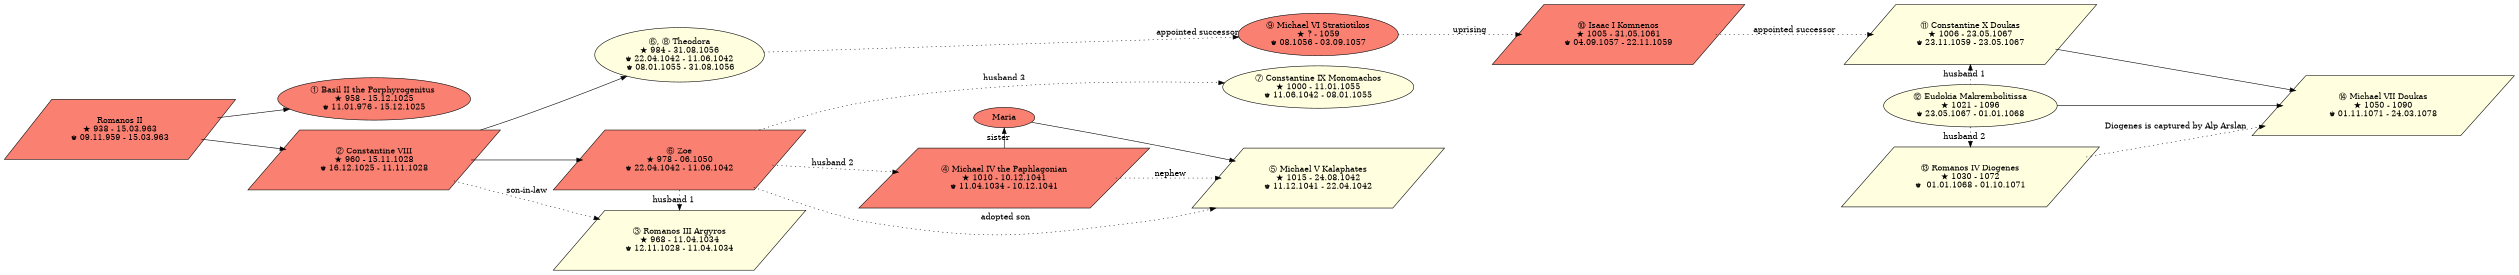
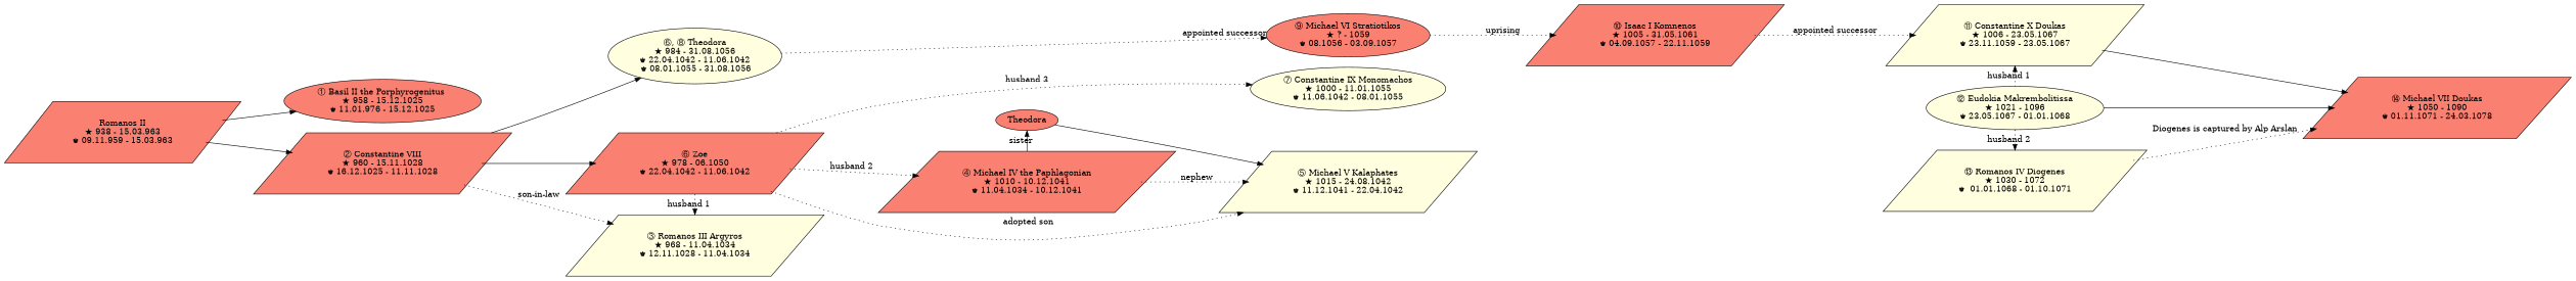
  digraph {
    rankdir=LR
    node [fillcolor=salmon shape=parallelogram style=filled]
    edge [style=dotted]
-   n1 [label=Maria shape=ellipse]
+   n1 [label=Theodora shape=ellipse]
    n2 [label="&#x2463; Michael IV the Paphlagonian\n&#9733; 1010 - 10.12.1041\n&#9818; 11.04.1034 - 10.12.1041"]
    n3 [fillcolor=lightyellow label="&#x2464; Michael V Kalaphates\n&#9733; 1015 - 24.08.1042\n&#9818; 11.12.1041 - 22.04.1042"]
    n4 [fillcolor=lightyellow label="&#x2466; Constantine IX Monomachos\n&#9733; 1000 - 11.01.1055\n&#9818; 11.06.1042 - 08.01.1055" shape=ellipse]
    n5 [fillcolor=lightyellow label="&#x2465;, &#x2467; Theodora\n&#9733; 984 - 31.08.1056\n&#9818; 22.04.1042 - 11.06.1042\n &#9818; 08.01.1055 - 31.08.1056" shape=ellipse]
    n6 [label="&#x2465; Zoe\n&#9733; 978 - 06.1050\n&#9818; 22.04.1042 - 11.06.1042"]
    n7 [fillcolor=lightyellow label="&#x2462; Romanos III Argyros\n&#9733; 968 - 11.04.1034\n&#9818; 12.11.1028 - 11.04.1034"]
    n8 [label="&#x2468; Michael VI Stratiotikos\n&#9733; ? - 1059\n&#9818; 08.1056 - 03.09.1057" shape=ellipse]
    n9 [fillcolor=lightyellow label="&#x246A; Constantine X Doukas\n&#9733; 1006 - 23.05.1067\n&#9818; 23.11.1059 - 23.05.1067"]
    n10 [fillcolor=lightyellow label="&#x246B; Eudokia Makrembolitissa\n&#9733; 1021 - 1096\n&#9818; 23.05.1067 - 01.01.1068" shape=ellipse]
    n11 [fillcolor=lightyellow label="&#x246C; Romanos IV Diogenes\n&#9733; 1030 - 1072\n&#9818;  01.01.1068 - 01.10.1071"]
    n12 [label="&#x2469; Isaac I Komnenos\n&#9733; 1005 - 31.05.1061\n&#9818; 04.09.1057 - 22.11.1059"]
-   n13 [fillcolor=lightyellow label="&#x246D; Michael VII Doukas\n&#9733; 1050 - 1090\n&#9818; 01.11.1071 - 24.03.1078"]
+   n13 [label="&#x246D; Michael VII Doukas\n&#9733; 1050 - 1090\n&#9818; 01.11.1071 - 24.03.1078"]
    n14 [label="Romanos II\n&#9733; 938 - 15.03.963\n&#9818; 09.11.959 - 15.03.963"]
    n15 [label="&#x2460; Basil II the Porphyrogenitus \n&#9733; 958 - 15.12.1025\n&#9818; 11.01.976 - 15.12.1025" shape=ellipse]
    n16 [label="&#x2461; Constantine VIII\n&#9733; 960 - 15.11.1028\n&#9818; 16.12.1025 - 11.11.1028"]
    subgraph sub_1 {
      rank=same
      n1
      n2
    }
    subgraph sub_2 {
      rank=same
      n3
      n4
    }
    subgraph sub_3 {
      rank=same
      n5
      n6
      n7
    }
    subgraph sub_4 {
      rank=same
      n3
      n8
    }
    subgraph sub_5 {
      rank=same
      n9
      n10
      n11
    }
    n1 -> n3 [style=""]
    n2 -> n1 [label=sister style=""]
    n2 -> n3 [label=nephew]
    n5 -> n8 [headlabel="appointed successor" labelangle=35 labeldistance=10]
    n6 -> n2 [label="husband 2"]
    n6 -> n3 [label=" adopted son"]
    n6 -> n4 [label="husband 3"]
    n6 -> n7 [label="husband 1"]
    n8 -> n12 [label=" uprising"]
    n9 -> n10 [dir=back label="husband 1"]
    n9 -> n13 [style=""]
    n10 -> n11 [label="husband 2"]
    n10 -> n13 [style=""]
    n11 -> n13 [label="Diogenes is captured by Alp Arslan"]
    n12 -> n9 [label=" appointed successor"]
    n14 -> n15 [style=""]
    n14 -> n16 [style=""]
    n16 -> n5 [style=""]
    n16 -> n6 [style=""]
    n16 -> n7 [label="son-in-law"]
  }
